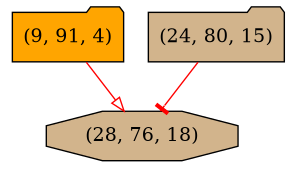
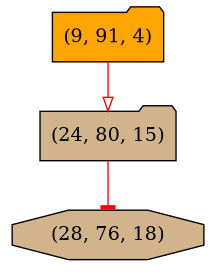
  digraph {
    node [fillcolor=tan shape=folder style=filled]
    edge [color=red]
    "(9, 91, 4)" [fillcolor=orange]
    "(24, 80, 15)"
    "(28, 76, 18)" [shape=octagon]
-   "(9, 91, 4)" -> "(28, 76, 18)" [arrowhead=onormal]
+   "(9, 91, 4)" -> "(24, 80, 15)" [arrowhead=onormal]
    "(24, 80, 15)" -> "(28, 76, 18)" [arrowhead=tee]
  }
